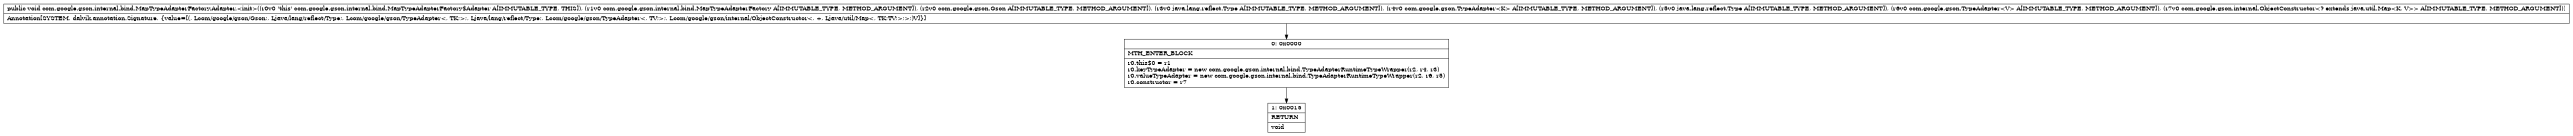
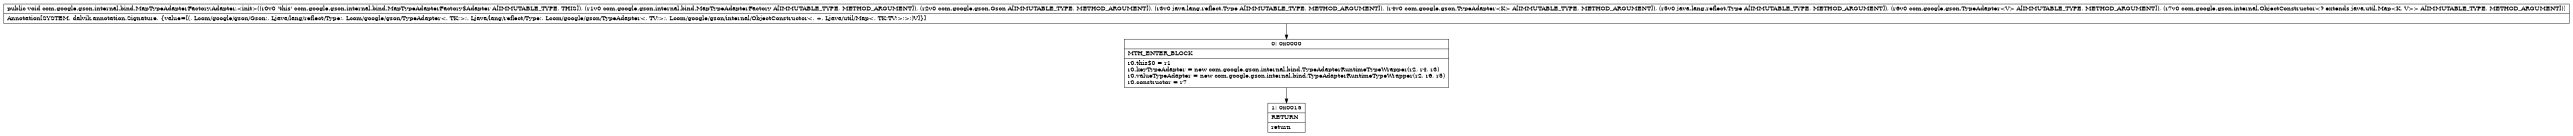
  digraph {
    node [shape=record]
    n1 [label="{0\:\ 0x0000|MTH_ENTER_BLOCK\l|r0.this$0 = r1\lr0.keyTypeAdapter = new com.google.gson.internal.bind.TypeAdapterRuntimeTypeWrapper(r2, r4, r3)\lr0.valueTypeAdapter = new com.google.gson.internal.bind.TypeAdapterRuntimeTypeWrapper(r2, r6, r5)\lr0.constructor = r7\l}"]
-   n2 [label="{1\:\ 0x0015|RETURN\l|void\l}"]
+   n2 [label="{1\:\ 0x0015|RETURN\l|return\l}"]
    n3 [label="{public void com.google.gson.internal.bind.MapTypeAdapterFactory.Adapter.\<init\>((r0v0 'this' com.google.gson.internal.bind.MapTypeAdapterFactory$Adapter A[IMMUTABLE_TYPE, THIS]), (r1v0 com.google.gson.internal.bind.MapTypeAdapterFactory A[IMMUTABLE_TYPE, METHOD_ARGUMENT]), (r2v0 com.google.gson.Gson A[IMMUTABLE_TYPE, METHOD_ARGUMENT]), (r3v0 java.lang.reflect.Type A[IMMUTABLE_TYPE, METHOD_ARGUMENT]), (r4v0 com.google.gson.TypeAdapter\<K\> A[IMMUTABLE_TYPE, METHOD_ARGUMENT]), (r5v0 java.lang.reflect.Type A[IMMUTABLE_TYPE, METHOD_ARGUMENT]), (r6v0 com.google.gson.TypeAdapter\<V\> A[IMMUTABLE_TYPE, METHOD_ARGUMENT]), (r7v0 com.google.gson.internal.ObjectConstructor\<? extends java.util.Map\<K, V\>\> A[IMMUTABLE_TYPE, METHOD_ARGUMENT]))  | Annotation[SYSTEM, dalvik.annotation.Signature, \{value=[(, Lcom\/google\/gson\/Gson;, Ljava\/lang\/reflect\/Type;, Lcom\/google\/gson\/TypeAdapter\<, TK;\>;, Ljava\/lang\/reflect\/Type;, Lcom\/google\/gson\/TypeAdapter\<, TV;\>;, Lcom\/google\/gson\/internal\/ObjectConstructor\<, +, Ljava\/util\/Map\<, TK;TV;\>;\>;)V]\}]\l}"]
    n1 -> n2
    n3 -> n1
  }
